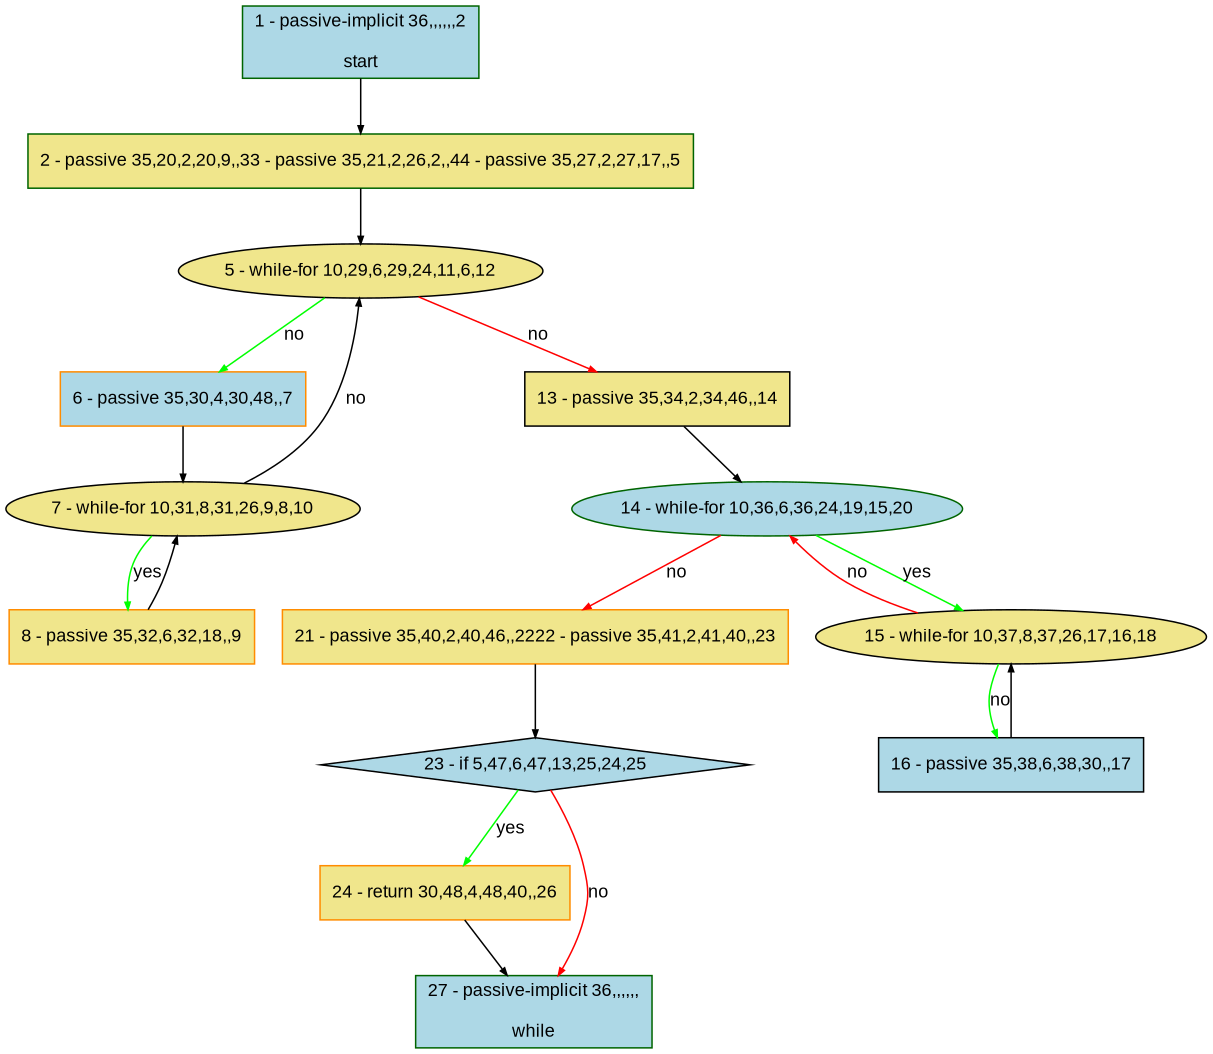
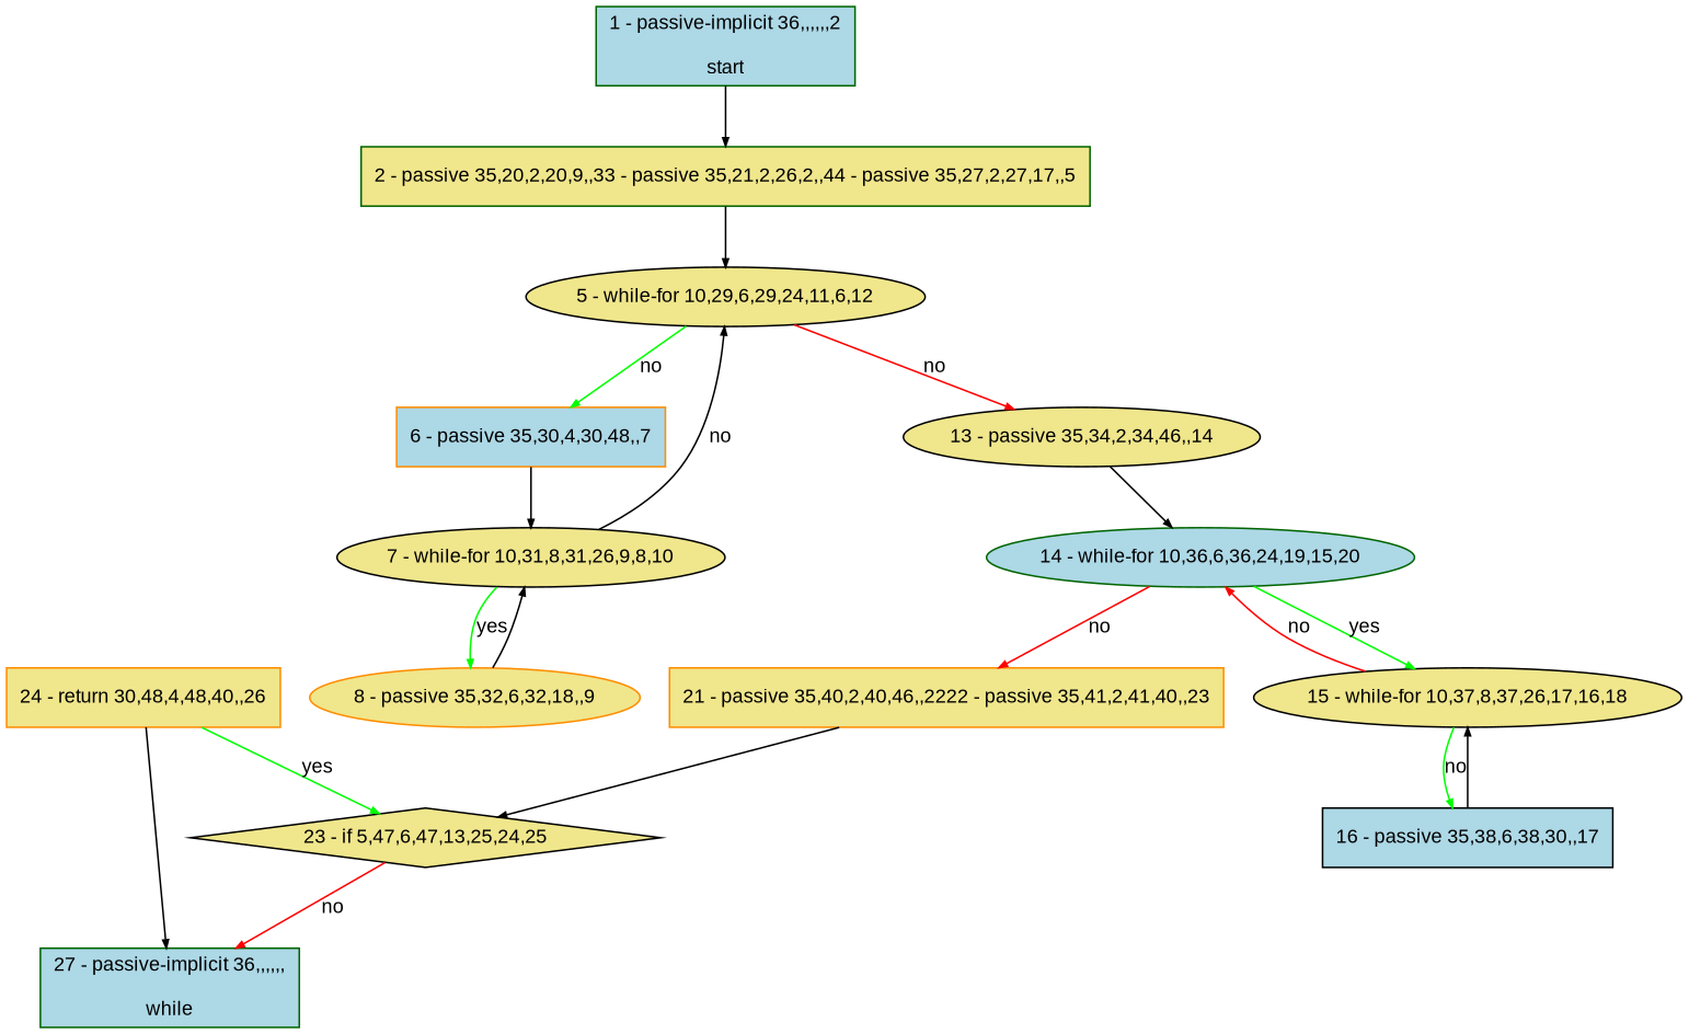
  digraph {
    bgcolor=white
    compound=true
    fillcolor="#FFFFCC"
    fontname=Arial
    fontsize=12
    pack=true
    packmode=clust
    style="rounded,filled"
    node [color=black compound=true fillcolor=khaki fixedsize=false fontname=Arial fontsize=12 node_initialized=no shape=box style=filled]
    edge [arrowhead=normal arrowsize=0.5 arrowtail=none color="#000000" compound=true dir=forward fontcolor=black fontname=Arial fontsize=12]
    n1 [color=darkgreen label="2 - passive 35,20,2,20,9,,33 - passive 35,21,2,26,2,,44 - passive 35,27,2,27,17,,5"]
    n2 [label="5 - while-for 10,29,6,29,24,11,6,12" shape=oval]
    n3 [color=darkorange fillcolor=lightblue label="6 - passive 35,30,4,30,48,,7"]
-   n4 [label="13 - passive 35,34,2,34,46,,14"]
+   n4 [label="13 - passive 35,34,2,34,46,,14" shape=ellipse]
    n5 [color=darkgreen fillcolor=lightblue label="1 - passive-implicit 36,,,,,,2\n\nstart"]
    n6 [label="7 - while-for 10,31,8,31,26,9,8,10" shape=oval]
    n7 [color=darkgreen fillcolor=lightblue label="14 - while-for 10,36,6,36,24,19,15,20" shape=oval]
-   n8 [color=darkorange label="8 - passive 35,32,6,32,18,,9"]
+   n8 [color=darkorange label="8 - passive 35,32,6,32,18,,9" shape=ellipse]
    n9 [label="15 - while-for 10,37,8,37,26,17,16,18" shape=oval]
    n10 [color=darkorange label="21 - passive 35,40,2,40,46,,2222 - passive 35,41,2,41,40,,23"]
    n11 [fillcolor=lightblue label="16 - passive 35,38,6,38,30,,17"]
-   n12 [fillcolor=lightblue label="23 - if 5,47,6,47,13,25,24,25" shape=diamond]
+   n12 [label="23 - if 5,47,6,47,13,25,24,25" shape=diamond]
    n13 [color=darkorange label="24 - return 30,48,4,48,40,,26"]
    n14 [color=darkgreen fillcolor=lightblue label="27 - passive-implicit 36,,,,,,\n\nwhile"]
    n1 -> n2
    n2 -> n3 [color="#00ff00" label=no]
    n2 -> n4 [color="#ff0000" label=no]
    n3 -> n6
    n4 -> n7
    n5 -> n1
    n6 -> n2 [label=no]
    n6 -> n8 [color="#00ff00" label=yes]
    n7 -> n9 [color="#00ff00" label=yes]
    n7 -> n10 [color="#ff0000" label=no]
    n8 -> n6
    n9 -> n7 [color="#ff0000" label=no]
    n9 -> n11 [color="#00ff00" label=no]
    n10 -> n12
    n11 -> n9
-   n12 -> n13 [color="#00ff00" label=yes]
+   n13 -> n12 [color="#00ff00" label=yes]
    n12 -> n14 [color="#ff0000" label=no]
    n13 -> n14
  }
